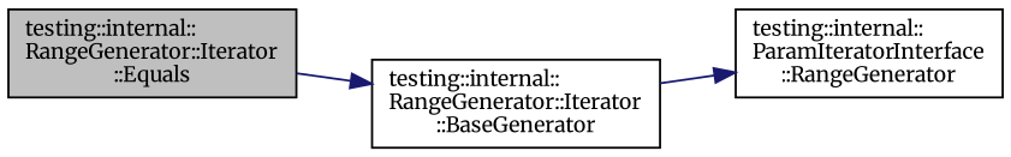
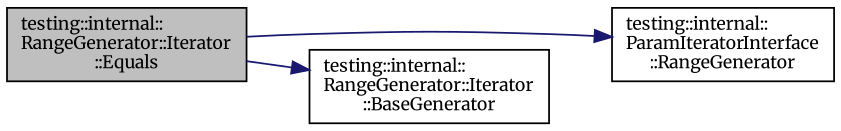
  digraph {
    fontname=Merriweather
    rankdir=LR
    node [color=black fontname=Merriweather fontsize=10 shape=record]
    edge [color=midnightblue fontname=Merriweather fontsize=10 labelfontname=Helvetica labelfontsize=10 style=solid]
    n1 [fillcolor=grey75 fontcolor=black height=0.2 label="testing::internal::\lRangeGenerator::Iterator\l::Equals" style=filled width=0.4]
    n2 [height=0.2 label="testing::internal::\lParamIteratorInterface\l::RangeGenerator" width=0.4]
    n3 [height=0.2 label="testing::internal::\lRangeGenerator::Iterator\l::BaseGenerator" width=0.4]
-   n3 -> n2
+   n1 -> n2
    n1 -> n3
  }
